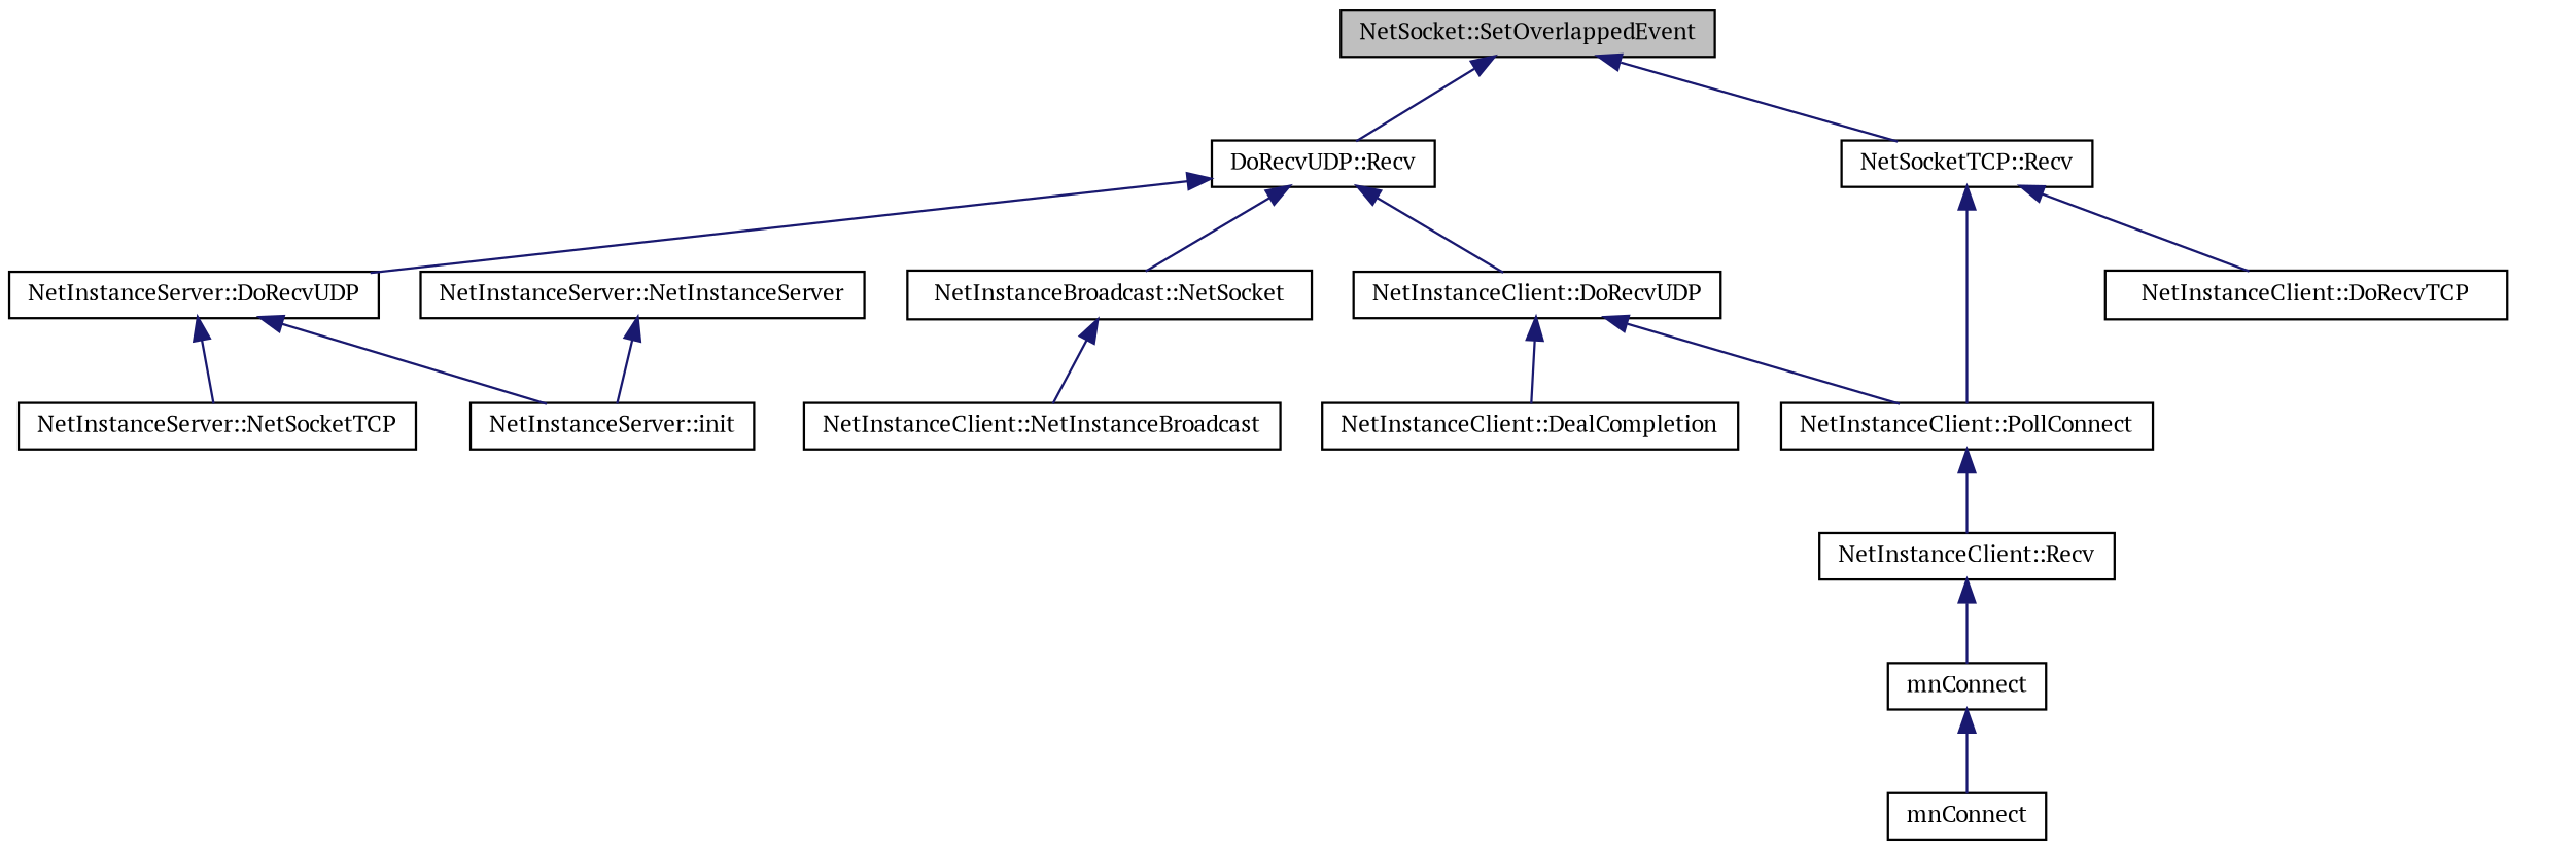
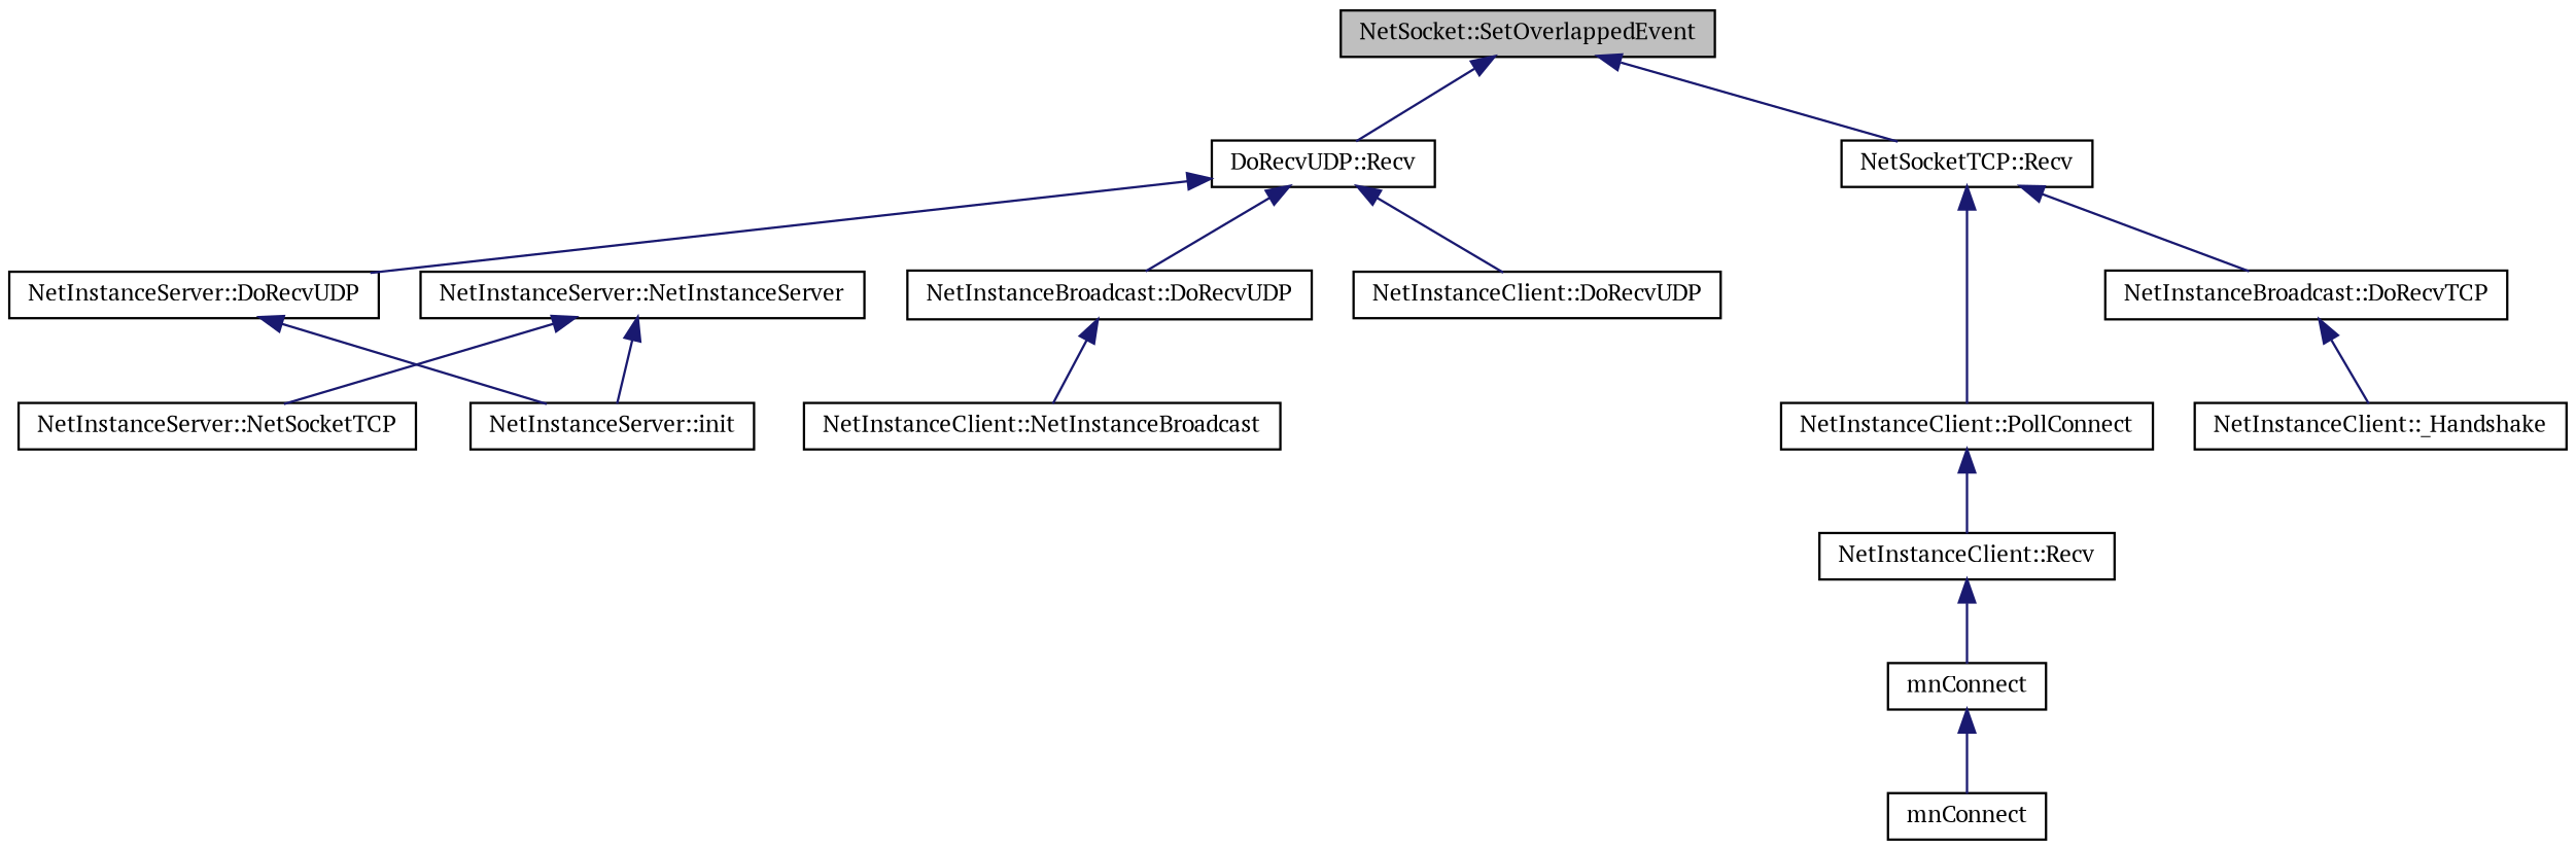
  digraph {
    fontname="PT Serif"
    rankdir=TB
    node [color=black fillcolor=white fontname="PT Serif" fontsize=10 shape=record style=filled]
    edge [color=midnightblue dir=back fontname="PT Serif" fontsize=10 labelfontname=FreeSans labelfontsize=10 style=solid]
    n1 [fillcolor=grey75 fontcolor=black height=0.2 label="NetSocket::SetOverlappedEvent" width=0.4]
    n2 [height=0.2 label="DoRecvUDP::Recv" width=0.4]
    n3 [height=0.2 label="NetSocketTCP::Recv" width=0.4]
    n4 [height=0.2 label="NetInstanceServer::DoRecvUDP" width=0.4]
    n5 [height=0.2 label="NetInstanceClient::DoRecvUDP" width=0.4]
-   n6 [height=0.2 label="NetInstanceBroadcast::NetSocket" width=0.4]
+   n6 [height=0.2 label="NetInstanceBroadcast::DoRecvUDP" width=0.4]
    n7 [height=0.2 label="NetInstanceClient::PollConnect" width=0.4]
-   n8 [height=0.2 label="NetInstanceClient::DoRecvTCP" width=0.4]
+   n8 [height=0.2 label="NetInstanceBroadcast::DoRecvTCP" width=0.4]
    n9 [height=0.2 label="NetInstanceServer::NetSocketTCP" width=0.4]
    n10 [height=0.2 label="NetInstanceServer::init" width=0.4]
-   n11 [height=0.2 label="NetInstanceClient::DealCompletion" width=0.4]
    n12 [height=0.2 label="NetInstanceClient::NetInstanceBroadcast" width=0.4]
    n13 [height=0.2 label="NetInstanceServer::NetInstanceServer" width=0.4]
    n14 [height=0.2 label="NetInstanceClient::Recv" width=0.4]
    n15 [height=0.2 label=mnConnect width=0.4]
    n16 [height=0.2 label=mnConnect width=0.4]
+   n17 [height=0.2 label="NetInstanceClient::_Handshake" width=0.4]
    n1 -> n2
    n1 -> n3
    n2 -> n4
    n2 -> n5
    n2 -> n6
    n3 -> n7
    n3 -> n8
-   n4 -> n9
+   n13 -> n9
    n4 -> n10
-   n5 -> n7
-   n5 -> n11
    n6 -> n12
    n7 -> n14
+   n8 -> n17
    n13 -> n10
    n14 -> n15
    n15 -> n16
  }
